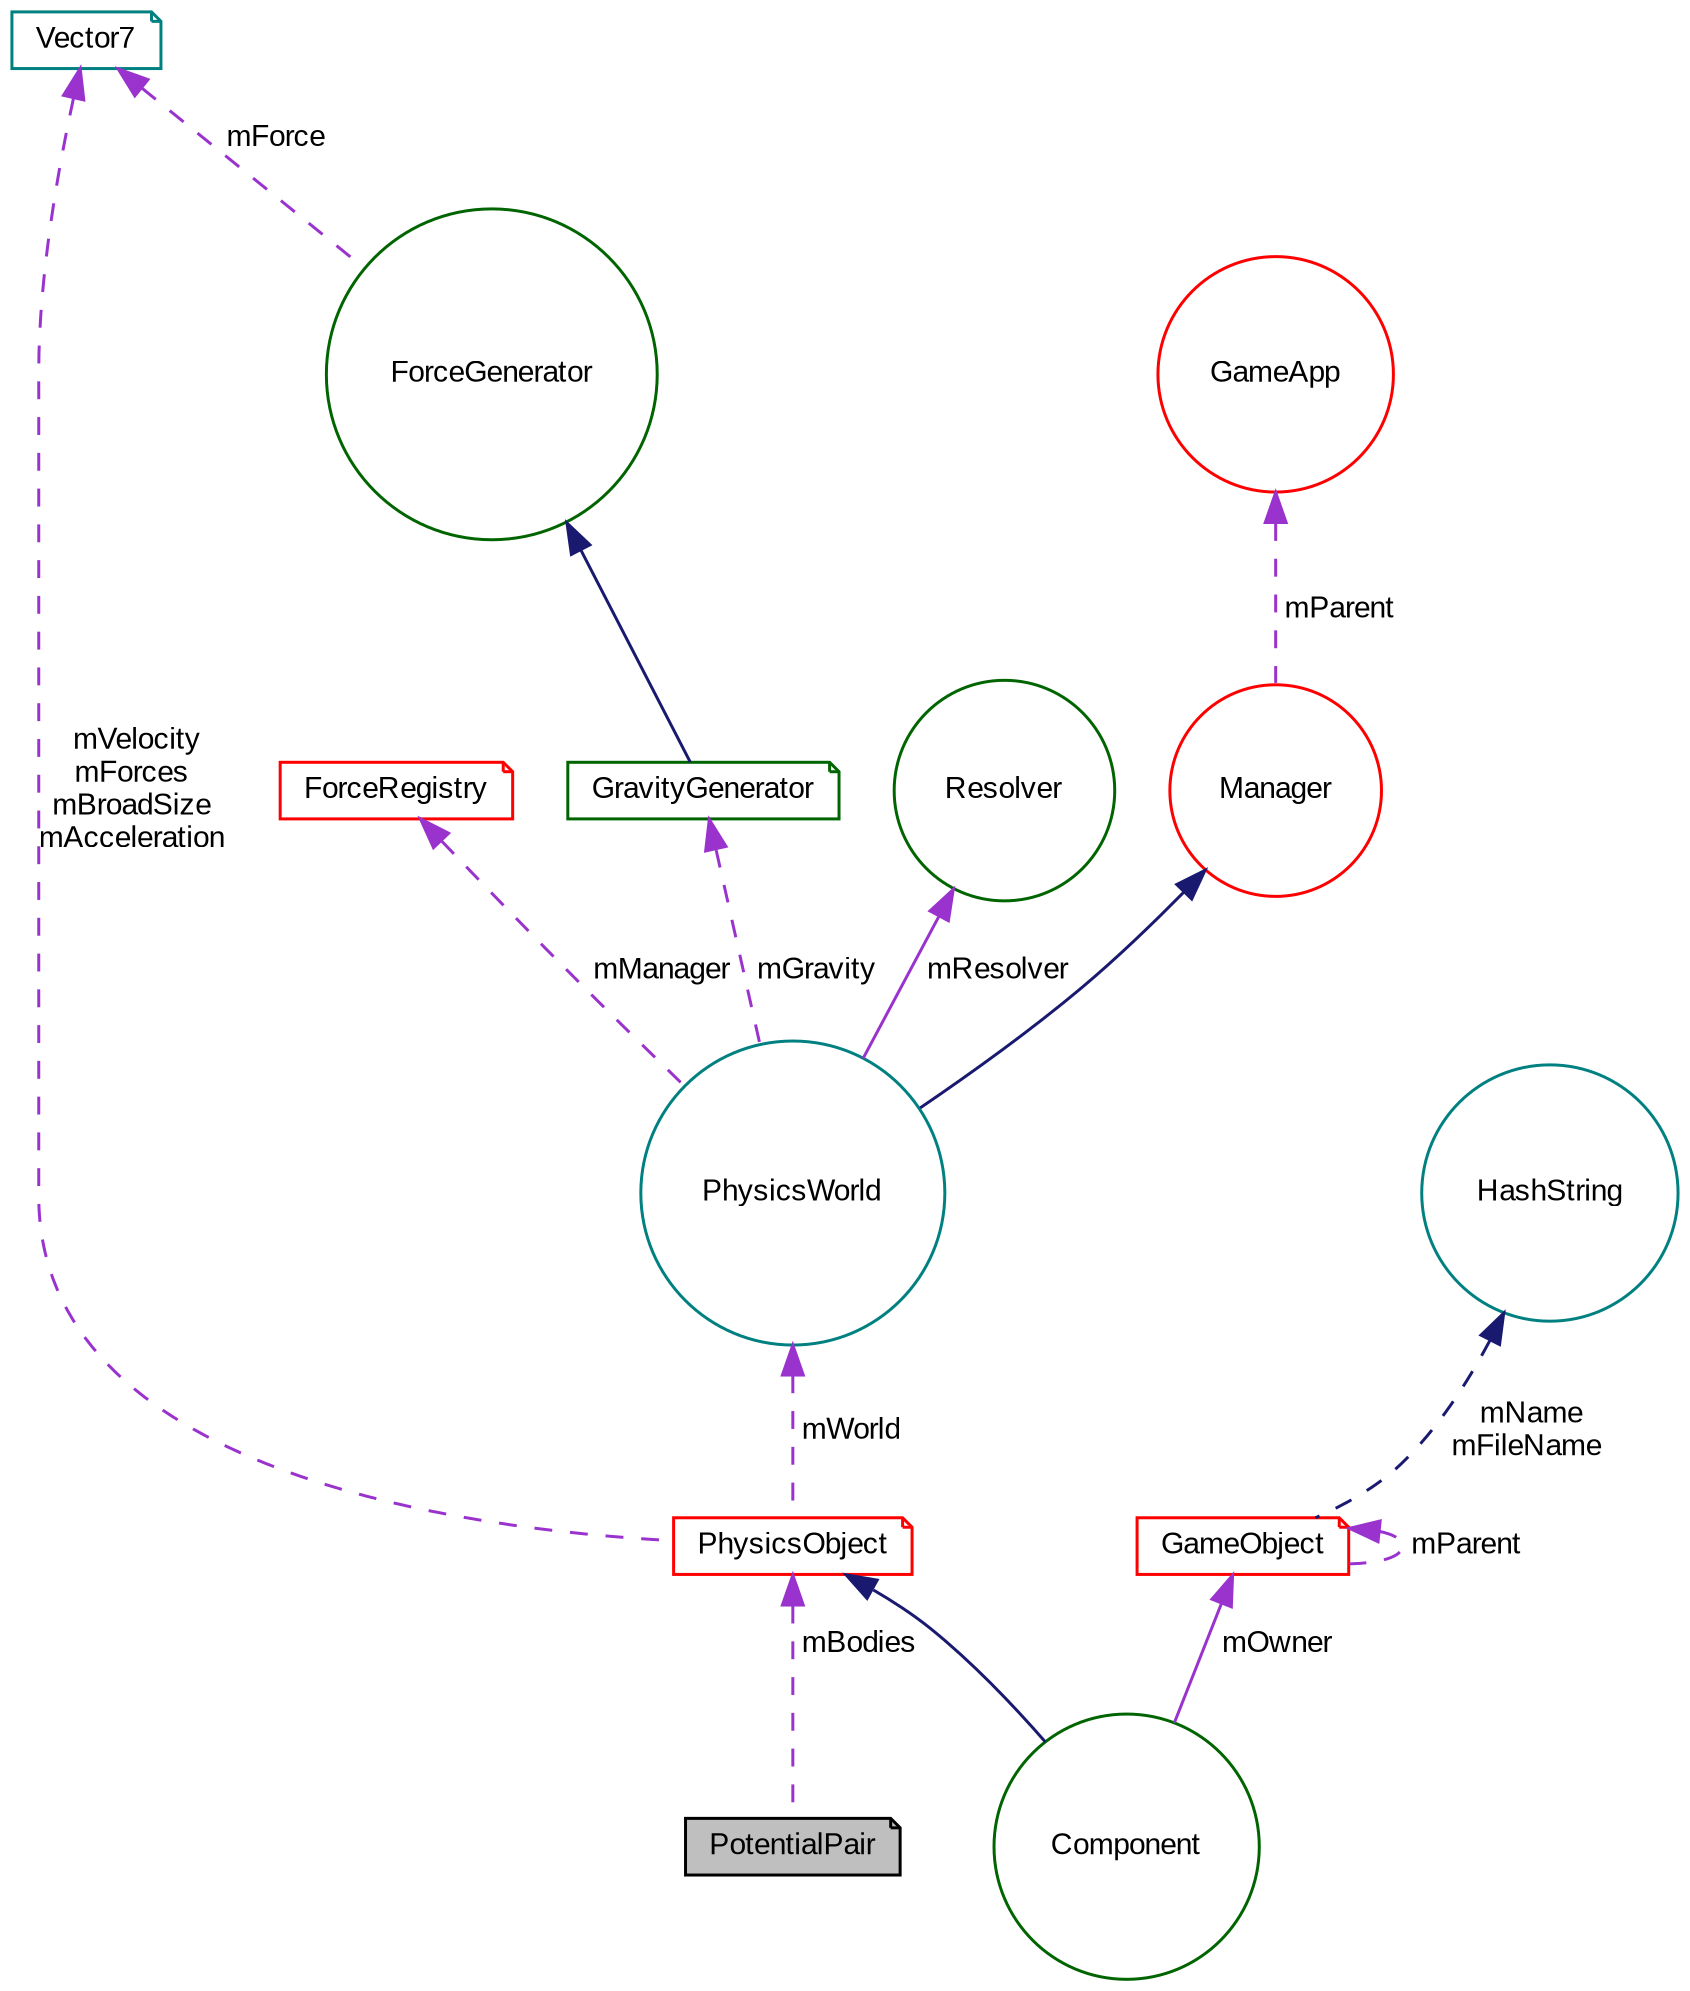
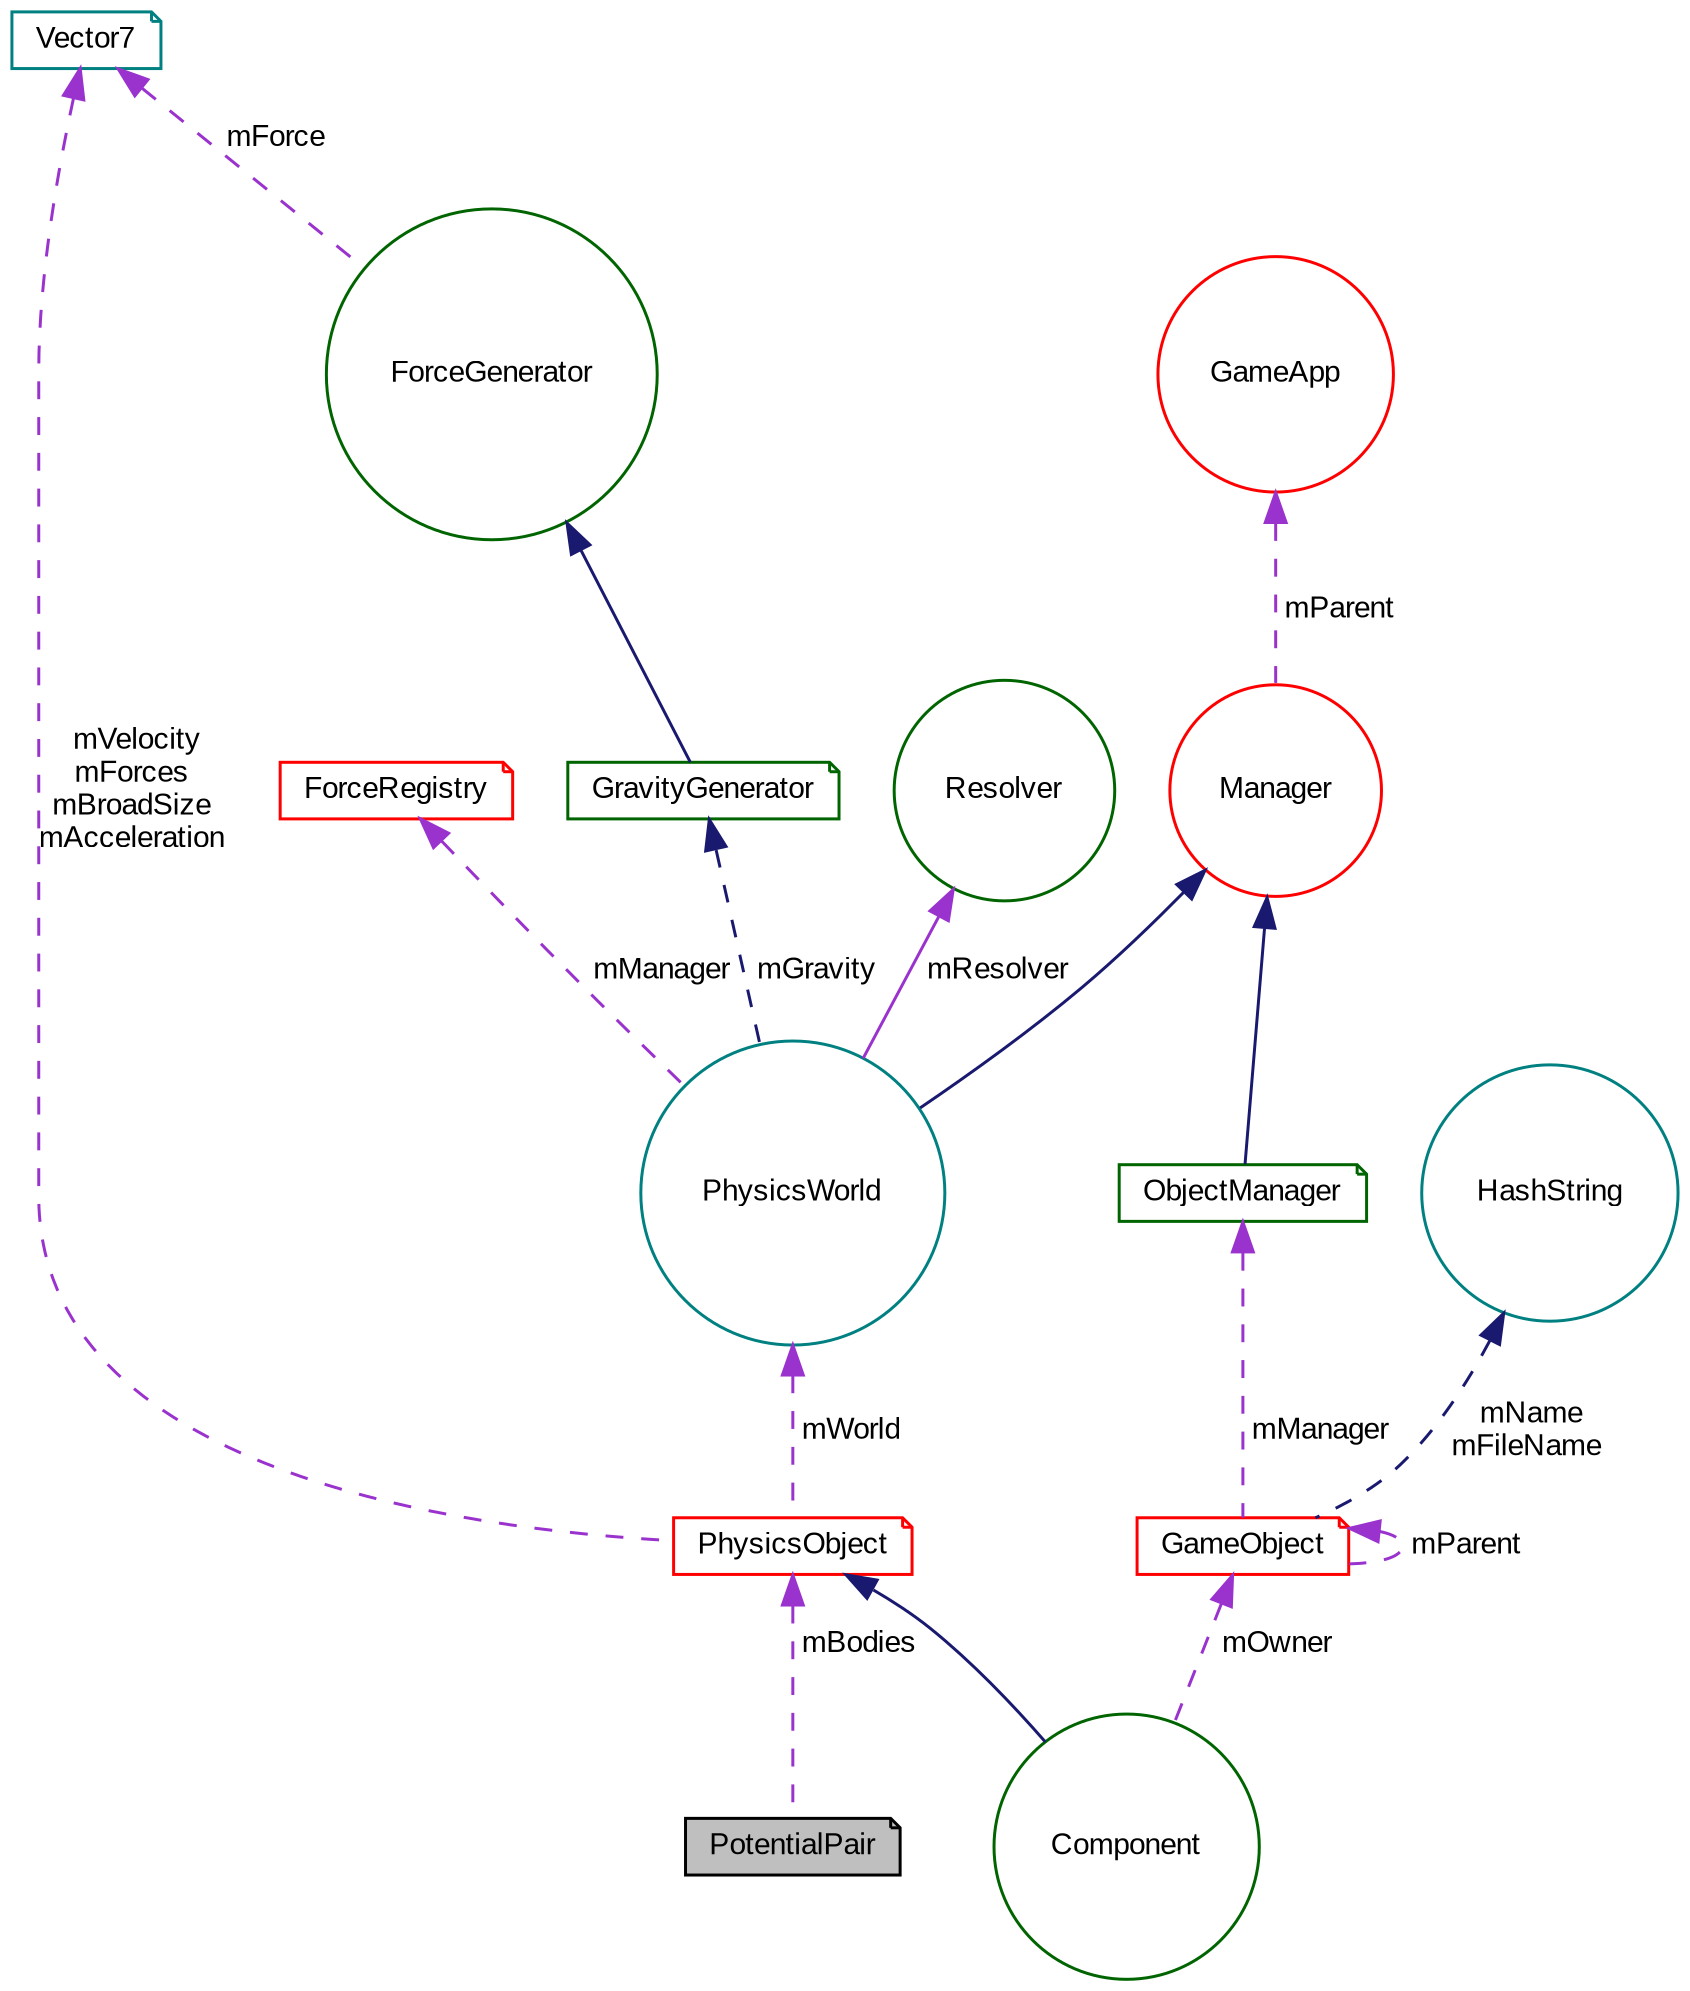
  digraph {
    fontname="Liberation Sans"
    node [color=red fillcolor=white fontname="Liberation Sans" fontsize=10 shape=note style=filled]
    edge [color=darkorchid3 dir=back fontname="Liberation Sans" fontsize=10 labelfontname=Helvetica labelfontsize=10 style=dashed]
    n1 [color=black fillcolor=grey75 fontcolor=black height=0.2 label=PotentialPair width=0.4]
    n2 [height=0.2 label=PhysicsObject width=0.4]
    n3 [color=darkgreen height=0.2 label=Component shape=circle width=0.4]
    n4 [height=0.2 label=GameObject width=0.4]
+   n5 [color=darkgreen height=0.2 label=ObjectManager width=0.4]
    n6 [height=0.2 label=Manager shape=circle width=0.4]
    n7 [color=teal height=0.2 label=PhysicsWorld shape=circle width=0.4]
    n8 [height=0.2 label=GameApp shape=circle width=0.4]
    n9 [color=teal height=0.2 label=HashString shape=circle width=0.4]
    n10 [height=0.2 label=ForceRegistry width=0.4]
    n11 [color=darkgreen height=0.2 label=GravityGenerator width=0.4]
    n12 [color=darkgreen height=0.2 label=ForceGenerator shape=circle width=0.4]
    n13 [color=teal height=0.2 label=Vector7 width=0.4]
    n14 [color=darkgreen height=0.2 label=Resolver shape=circle width=0.4]
    n2 -> n1 [label=" mBodies"]
    n2 -> n3 [color=midnightblue style=solid]
-   n4 -> n3 [label=" mOwner" style=solid]
+   n4 -> n3 [label=" mOwner"]
    n4 -> n4 [label=" mParent"]
+   n5 -> n4 [label=" mManager"]
+   n6 -> n5 [color=midnightblue style=solid]
    n6 -> n7 [color=midnightblue style=solid]
    n7 -> n2 [label=" mWorld"]
    n8 -> n6 [label=" mParent"]
    n9 -> n4 [color=midnightblue label=" mName\nmFileName"]
    n10 -> n7 [label=" mManager"]
-   n11 -> n7 [label=" mGravity"]
+   n11 -> n7 [color=midnightblue label=" mGravity"]
    n12 -> n11 [color=midnightblue style=solid]
    n13 -> n2 [label=" mVelocity\nmForces\nmBroadSize\nmAcceleration"]
    n13 -> n12 [label=" mForce"]
    n14 -> n7 [label=" mResolver" style=solid]
  }
